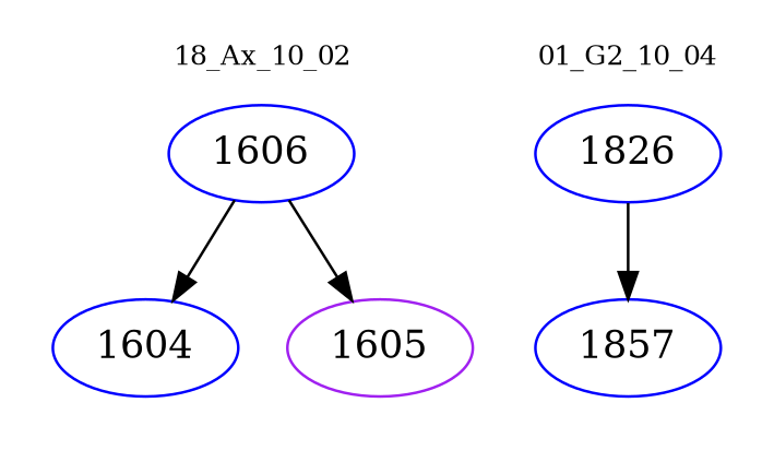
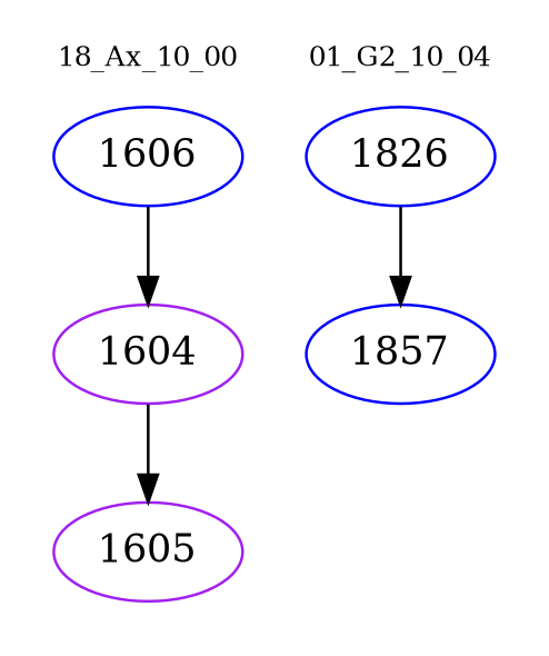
  digraph {
    node [color=blue]
    edge [color=black]
    n1 [label=1606]
-   n2 [label=1604]
+   n2 [color=purple label=1604]
    n3 [color=purple label=1605]
    n4 [label=1826]
    n5 [label=1857]
    subgraph cluster_1 {
      color=white
      fontsize=10
-     label="18_Ax_10_02"
+     label="18_Ax_10_00"
      n1
      n2
      n3
    }
    subgraph cluster_2 {
      color=white
      fontsize=10
      label="01_G2_10_04"
      n4
      n5
    }
    n1 -> n2
-   n1 -> n3
+   n2 -> n3
    n4 -> n5
  }
